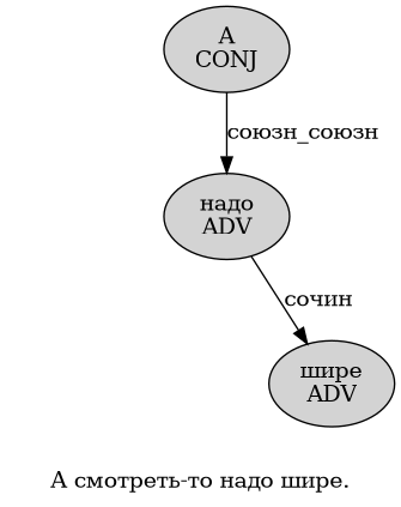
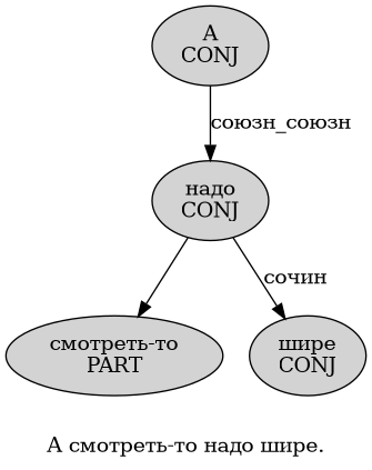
  digraph {
    label="А смотреть-то надо шире."
    node [fillcolor=lightgray penwidth=1 shape=ellipse style=filled]
    n1 [label="А\nCONJ"]
-   n2 [label="надо\nADV"]
-   n4 [label="шире\nADV"]
+   n2 [label="надо\nCONJ"]
+   n3 [label="смотреть-то\nPART"]
+   n4 [label="шире\nCONJ"]
    n1 -> n2 [label="союзн_союзн"]
+   n2 -> n3
    n2 -> n4 [label="сочин"]
  }
